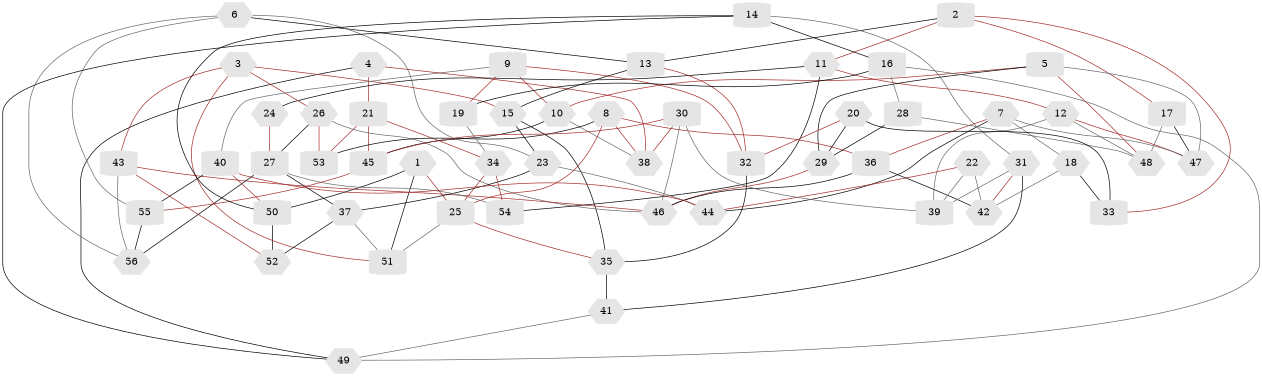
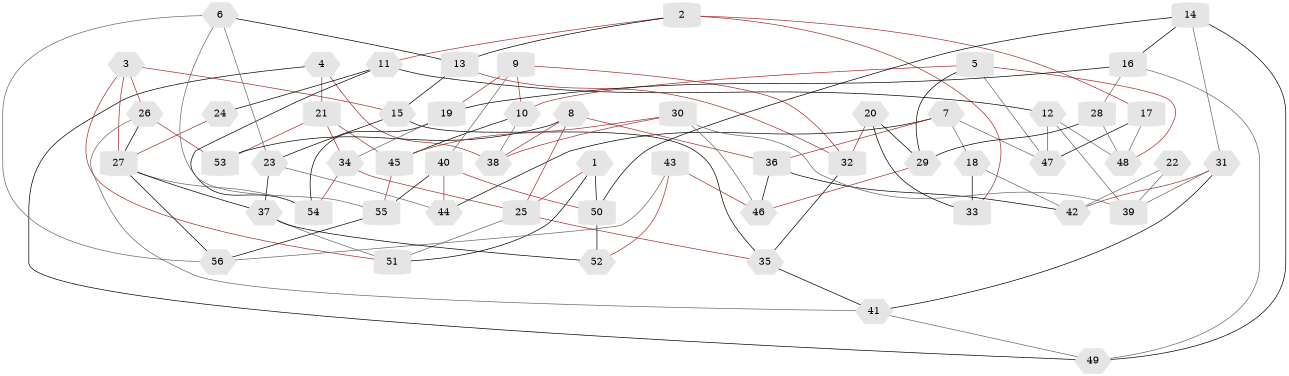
  graph {
    node [color=gray90 shape=hexagon style=filled]
    edge [color=brown]
    25 [shape=cylinder]
    1
    50 [shape=cylinder]
    51 [shape=cylinder]
    21 [shape=cylinder]
    4
    38
    49
    35
    52
    2 [shape=cylinder]
    11
    13 [shape=cylinder]
    17 [shape=cylinder]
    33 [shape=cylinder]
    12
    24
    54 [shape=cylinder]
    15
    32 [shape=cylinder]
    47
    48
    3
    26
    43 [shape=cylinder]
    23
    53 [shape=cylinder]
    27 [shape=cylinder]
    41
    56
    46
    45 [shape=cylinder]
    34
    5 [shape=cylinder]
    10
    29
    6
    55 [shape=cylinder]
    44
    37
    7
    18
    36 [shape=cylinder]
    42
    8
    9 [shape=cylinder]
    19 [shape=cylinder]
    40 [shape=cylinder]
    39 [shape=cylinder]
    14 [shape=cylinder]
    16 [shape=cylinder]
    31
    28 [shape=cylinder]
    20
    22
    30 [shape=cylinder]
    25 -- 51 [color=gray40]
    25 -- 35
    1 -- 25
    1 -- 50 [color=black]
    1 -- 51 [color=black]
    50 -- 52 [color=black]
    21 -- 53
    21 -- 45
    21 -- 34
    4 -- 21
    4 -- 38
    4 -- 49 [color=black]
    35 -- 41 [color=black]
    2 -- 11
    2 -- 13 [color=black]
    2 -- 17
    2 -- 33
-   11 -- 12
+   11 -- 12 [color=black]
    11 -- 24 [color=black]
    11 -- 54 [color=black]
    13 -- 15 [color=black]
    13 -- 32
    17 -- 47 [color=black]
    17 -- 48 [color=gray40]
    12 -- 47
    12 -- 48 [color=gray40]
    12 -- 39 [color=gray40]
    24 -- 27
    15 -- 35 [color=black]
    15 -- 23 [color=black]
    32 -- 35 [color=black]
    3 -- 51
    3 -- 15
    3 -- 26
-   3 -- 43
+   3 -- 27
    26 -- 53
    26 -- 27 [color=black]
-   26 -- 46 [color=gray40]
+   26 -- 41 [color=gray40]
    43 -- 52
    43 -- 56 [color=gray40]
    43 -- 46
    23 -- 44 [color=gray40]
    23 -- 37 [color=black]
    27 -- 54 [color=gray40]
    27 -- 56 [color=black]
    27 -- 37 [color=black]
    41 -- 49 [color=gray40]
    45 -- 55
    34 -- 25
    34 -- 54
    5 -- 47 [color=gray40]
    5 -- 48
    5 -- 10
    5 -- 29 [color=black]
    10 -- 38 [color=gray40]
    10 -- 45 [color=black]
    29 -- 46
    6 -- 13 [color=black]
    6 -- 23 [color=gray40]
    6 -- 56 [color=gray40]
    6 -- 55 [color=gray40]
    55 -- 56 [color=black]
    37 -- 51 [color=gray40]
    37 -- 52 [color=black]
    7 -- 47 [color=gray40]
    7 -- 44 [color=black]
    7 -- 18 [color=gray40]
    7 -- 36
    18 -- 33 [color=black]
    18 -- 42 [color=gray40]
    36 -- 46 [color=black]
    36 -- 42 [color=black]
    8 -- 25
    8 -- 38
    8 -- 53 [color=black]
    8 -- 36
    9 -- 32
    9 -- 10
    9 -- 19
    9 -- 40 [color=gray40]
+   19 -- 54 [color=black]
    19 -- 34 [color=gray40]
    40 -- 50
    40 -- 55 [color=black]
    40 -- 44
    14 -- 50 [color=black]
    14 -- 49 [color=black]
    14 -- 16 [color=black]
    14 -- 31 [color=gray40]
    16 -- 49 [color=gray40]
    16 -- 19 [color=black]
    16 -- 28 [color=gray40]
    31 -- 41 [color=black]
    31 -- 42
    31 -- 39 [color=gray40]
    28 -- 48 [color=gray40]
    28 -- 29 [color=black]
    20 -- 33 [color=black]
    20 -- 32
    20 -- 29 [color=black]
-   22 -- 44
    22 -- 42 [color=gray40]
    22 -- 39 [color=gray40]
    30 -- 38
    30 -- 46 [color=gray40]
    30 -- 45
    30 -- 39 [color=gray40]
  }
